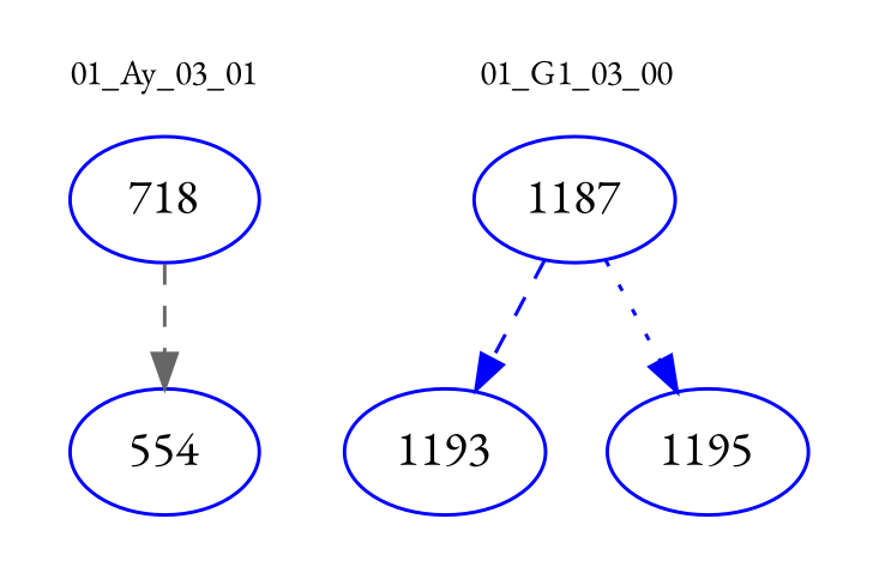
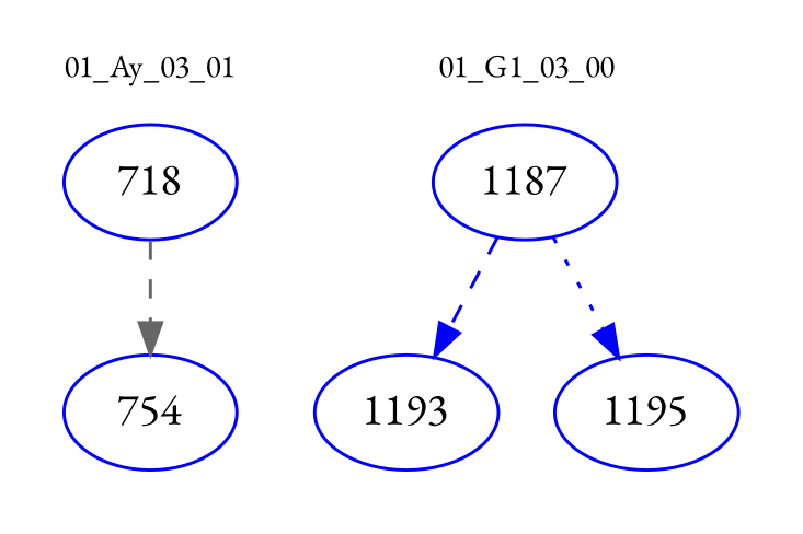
  digraph {
    fontname="EB Garamond"
    node [color=blue fontname="EB Garamond"]
    edge [color=blue fontname="EB Garamond" style=dashed]
    n1 [label=718]
-   n2 [label=554]
+   n2 [label=754]
    n3 [label=1187]
    n4 [label=1193]
    n5 [label=1195]
    subgraph cluster_1 {
      color=white
      fontsize=10
      label="01_Ay_03_01"
      n1
      n2
    }
    subgraph cluster_2 {
      color=white
      fontsize=10
      label="01_G1_03_00"
      n3
      n4
      n5
    }
    n1 -> n2 [color=gray40]
    n3 -> n4
    n3 -> n5 [style=dotted]
  }
